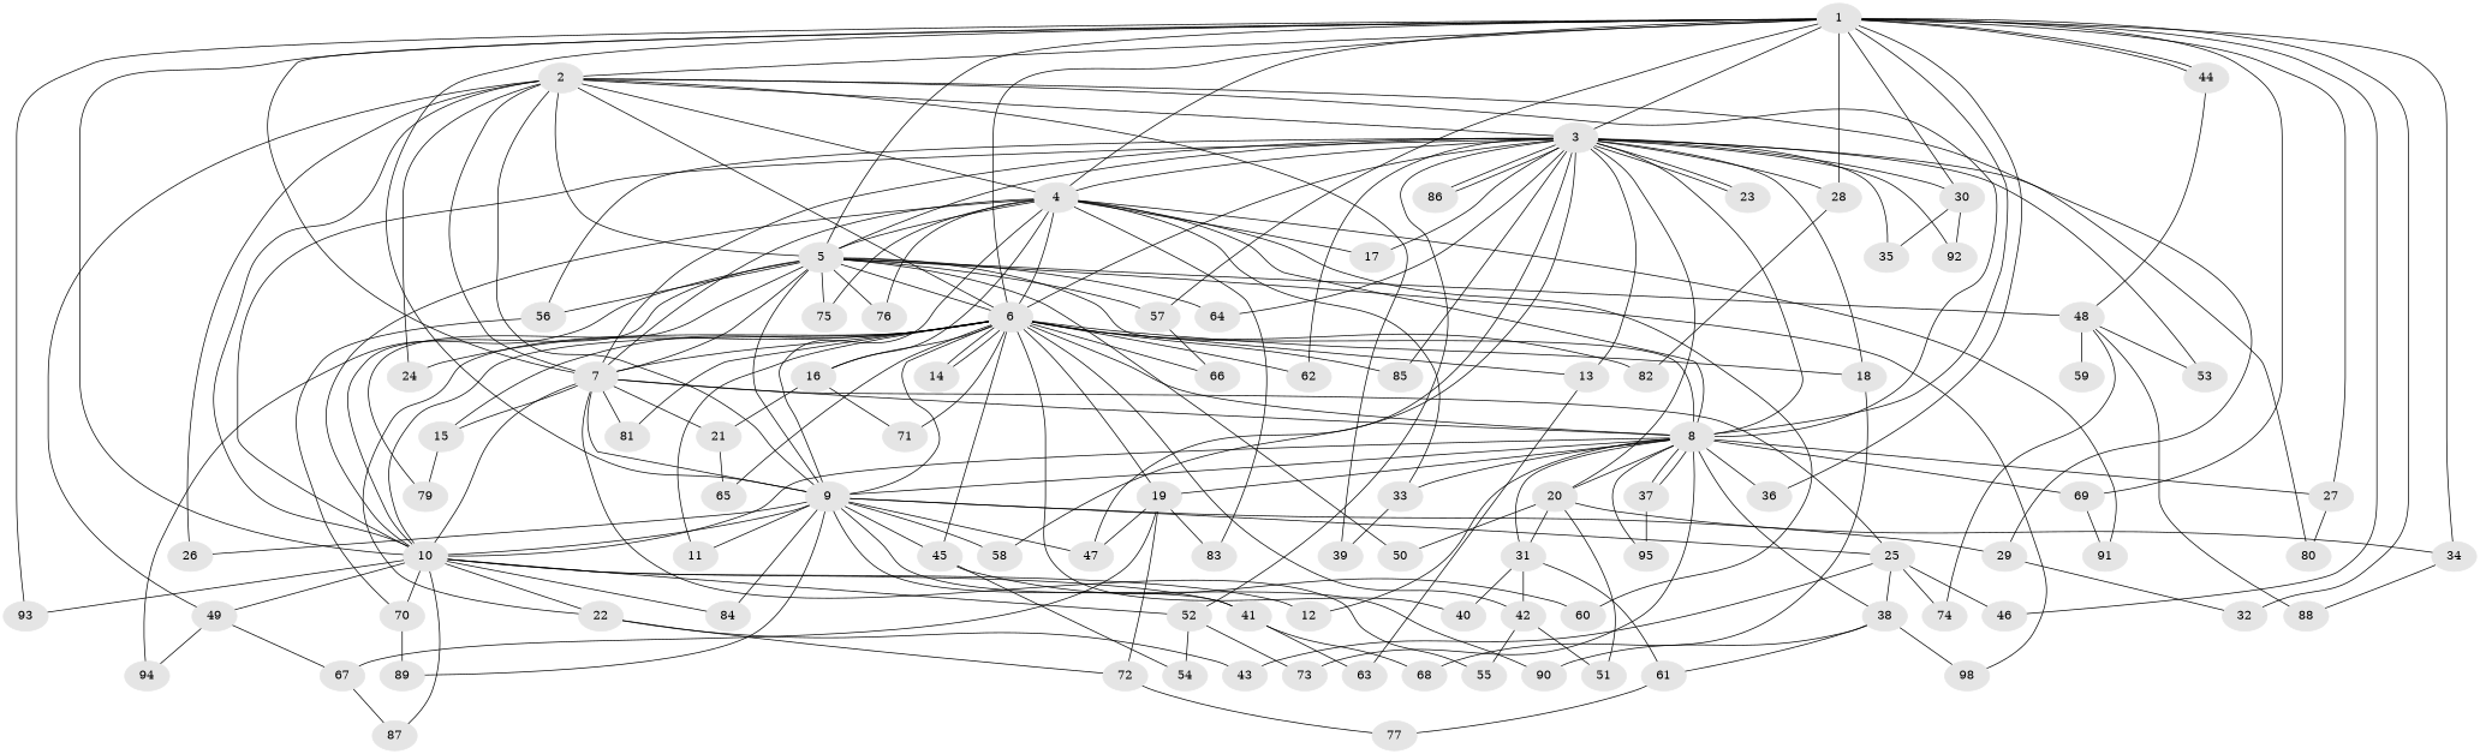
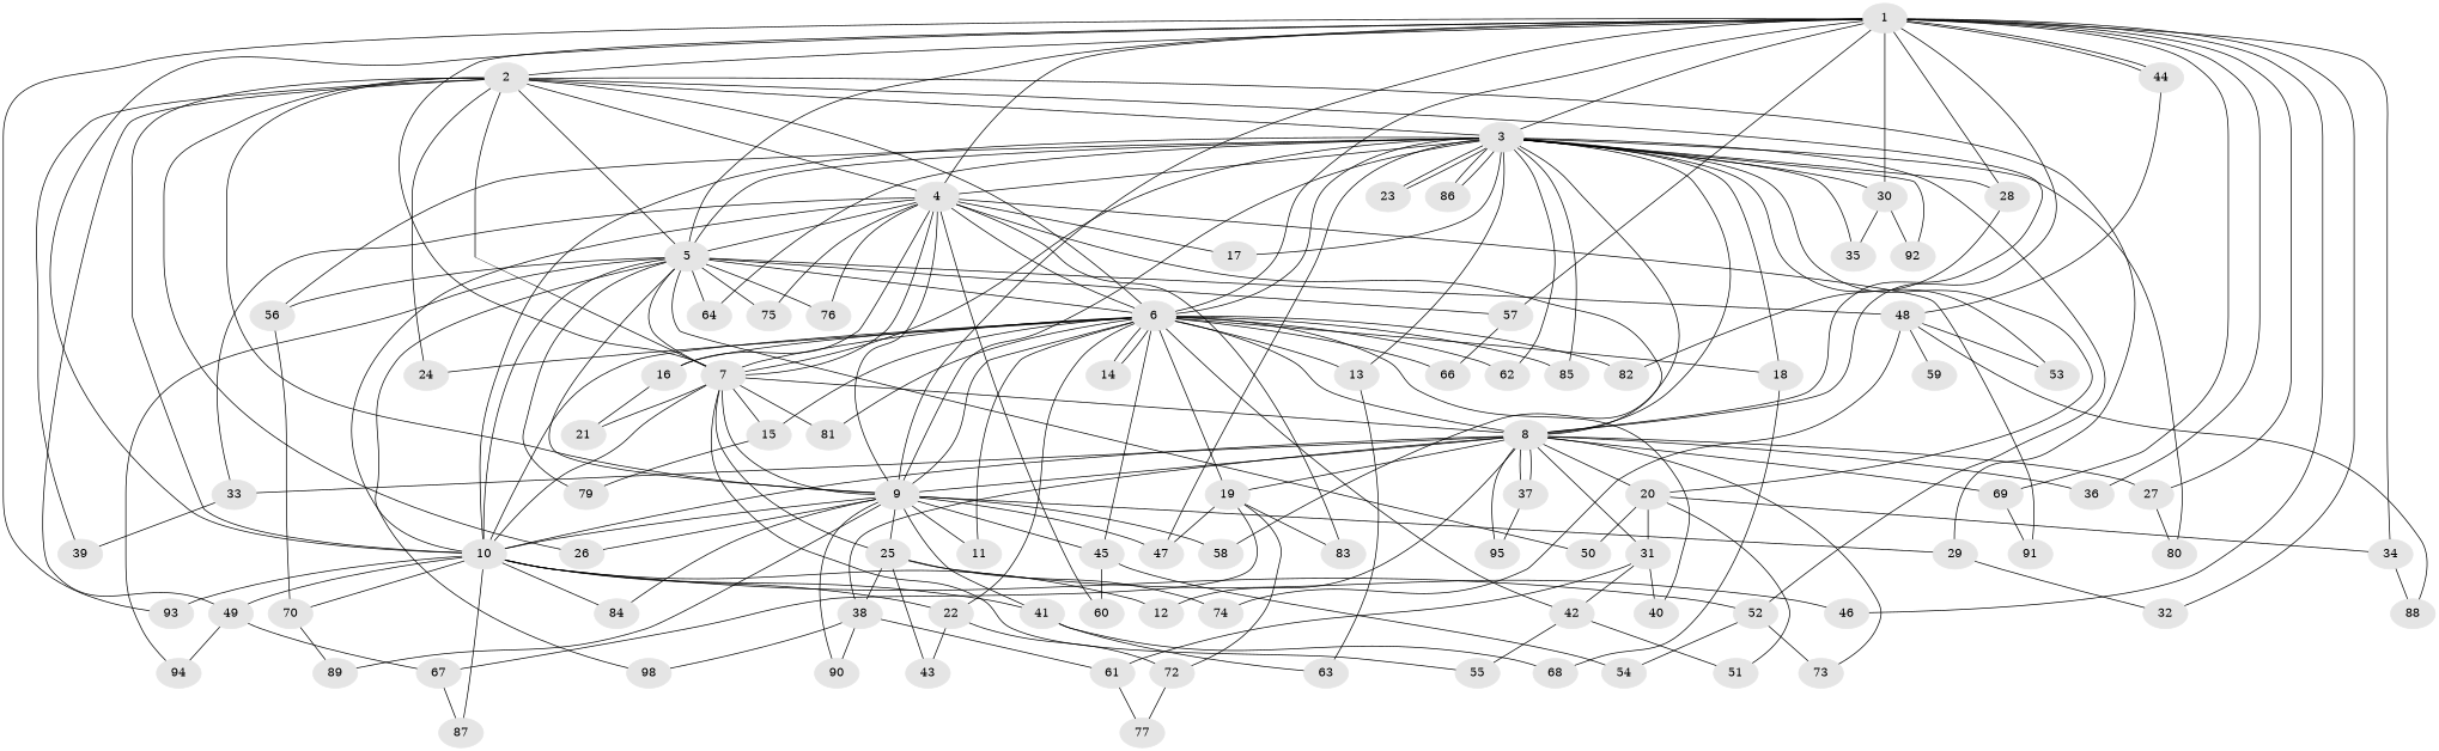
  graph {
    node [color=gray90 style=filled]
    1
    2
    3
    4
    5
    6
    7
    8
    9
    10
    27
    28
    30
    32
    34
    36
    44
    46
    57
    69
    93
    24
    26
    29
    39
    49
    13
    17
    18
    20
    23
    35
    47
    52
    53
    56
    58
    62
    64
    80
    85
    86
    92
    16
    33
    60
    75
    76
    83
    91
    48
    50
    n53 [label=98]
    79
    94
    11
    14
    15
    19
    22
    40
    42
    45
-   65
    66
-   71
    81
    82
    21
    25
    55
    12
    31
    37
    38
    73
    95
    41
    84
    89
    90
    70
    87
    88
    67
    63
    68
    51
    54
    59
    74
    72
    43
    61
    77
    1 -- 2
    1 -- 3
    1 -- 4
    1 -- 5
    1 -- 6
    1 -- 7
    1 -- 8
    1 -- 9
    1 -- 10
    1 -- 27
    1 -- 28
    1 -- 30
    1 -- 32
    1 -- 34
    1 -- 36
    1 -- 44
    1 -- 44
    1 -- 46
    1 -- 57
    1 -- 69
    1 -- 93
    2 -- 3
    2 -- 4
    2 -- 5
    2 -- 6
    2 -- 7
    2 -- 8
    2 -- 9
    2 -- 10
    2 -- 24
    2 -- 26
    2 -- 29
    2 -- 39
    2 -- 49
    3 -- 4
    3 -- 5
    3 -- 6
    3 -- 7
    3 -- 8
+   3 -- 9
    3 -- 10
    3 -- 28
    3 -- 30
    3 -- 13
    3 -- 17
    3 -- 18
    3 -- 20
    3 -- 23
    3 -- 23
    3 -- 35
    3 -- 47
    3 -- 52
    3 -- 53
    3 -- 56
    3 -- 58
    3 -- 62
    3 -- 64
    3 -- 80
    3 -- 85
    3 -- 86
    3 -- 86
    3 -- 92
    4 -- 5
    4 -- 6
    4 -- 7
    4 -- 8
    4 -- 9
    4 -- 10
    4 -- 17
    4 -- 16
    4 -- 33
    4 -- 60
    4 -- 75
    4 -- 76
    4 -- 83
    4 -- 91
    5 -- 6
    5 -- 7
-   5 -- 8
    5 -- 9
    5 -- 10
    5 -- 57
    5 -- 56
    5 -- 64
    5 -- 75
    5 -- 76
    5 -- 48
    5 -- 50
    5 -- n53
    5 -- 79
    5 -- 94
    6 -- 7
    6 -- 8
    6 -- 9
    6 -- 10
    6 -- 24
    6 -- 13
    6 -- 18
    6 -- 62
    6 -- 85
    6 -- 16
    6 -- 11
    6 -- 14
    6 -- 14
    6 -- 15
    6 -- 19
    6 -- 22
    6 -- 40
    6 -- 42
    6 -- 45
-   6 -- 65
    6 -- 66
-   6 -- 71
    6 -- 81
    6 -- 82
    7 -- 8
    7 -- 9
    7 -- 10
    7 -- 15
    7 -- 81
    7 -- 21
    7 -- 25
    7 -- 55
    8 -- 9
    8 -- 10
    8 -- 27
    8 -- 36
    8 -- 69
    8 -- 20
    8 -- 33
    8 -- 19
    8 -- 12
    8 -- 31
    8 -- 37
    8 -- 37
    8 -- 38
    8 -- 73
    8 -- 95
    9 -- 10
    9 -- 26
    9 -- 29
    9 -- 47
    9 -- 58
    9 -- 11
    9 -- 45
    9 -- 25
    9 -- 41
    9 -- 84
    9 -- 89
    9 -- 90
    10 -- 93
    10 -- 49
    10 -- 52
    10 -- 22
    10 -- 12
    10 -- 41
    10 -- 84
    10 -- 70
    10 -- 87
    27 -- 80
    28 -- 82
    30 -- 35
    30 -- 92
    34 -- 88
    44 -- 48
    57 -- 66
    69 -- 91
    29 -- 32
    49 -- 94
    49 -- 67
    13 -- 63
    18 -- 68
    20 -- 34
    20 -- 50
    20 -- 31
    20 -- 51
    52 -- 73
    52 -- 54
    56 -- 70
-   16 -- 71
    16 -- 21
    33 -- 39
    48 -- 53
    48 -- 88
    48 -- 59
    48 -- 74
    15 -- 79
    19 -- 47
    19 -- 83
    19 -- 67
    19 -- 72
    22 -- 72
    22 -- 43
    42 -- 55
    42 -- 51
    45 -- 60
    45 -- 54
-   21 -- 65
    25 -- 46
    25 -- 38
    25 -- 74
    25 -- 43
    31 -- 40
    31 -- 42
    31 -- 61
    37 -- 95
    38 -- n53
    38 -- 90
    38 -- 61
    41 -- 63
    41 -- 68
    70 -- 89
    67 -- 87
    72 -- 77
    61 -- 77
  }
